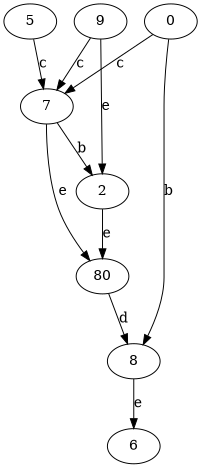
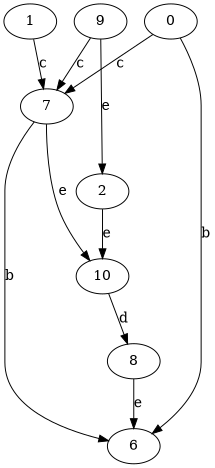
  strict digraph {
    0
    6
    7
-   10 [label=80]
+   10
    2
    9
    8
-   1 [label=5]
-   0 -> 8 [label=b]
+   1
+   0 -> 6 [label=b]
    0 -> 7 [label=c]
-   7 -> 2 [label=b]
+   7 -> 6 [label=b]
    7 -> 10 [label=e]
    10 -> 8 [label=d]
    2 -> 10 [label=e]
    9 -> 7 [label=c]
    9 -> 2 [label=e]
    8 -> 6 [label=e]
    1 -> 7 [label=c]
  }
